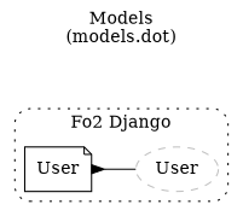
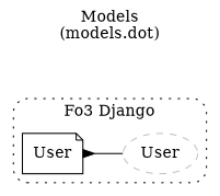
  digraph {
    compound=true
    label="Models\n(models.dot)"
    labelloc=t
    rankdir=LR
    sortv=1
    n1 [color=gray label=User shape=oval style=dashed]
    User [shape=note]
    subgraph cluster_1 {
-     label="Fo2 Django"
+     label="Fo3 Django"
      style="dotted, rounded"
      User
      subgraph sub_2 {
        label="Fo2 Django"
        style="dotted, rounded"
        n1
      }
    }
    User -> n1 [arrowtail=inv dir=back]
  }
